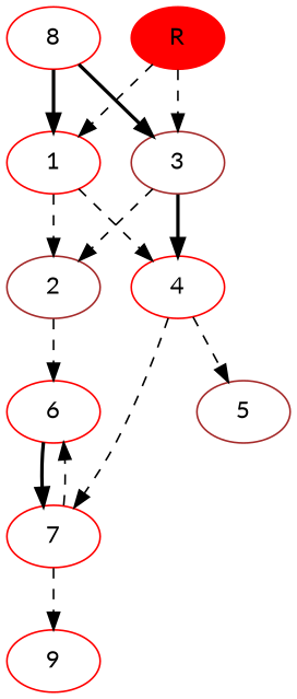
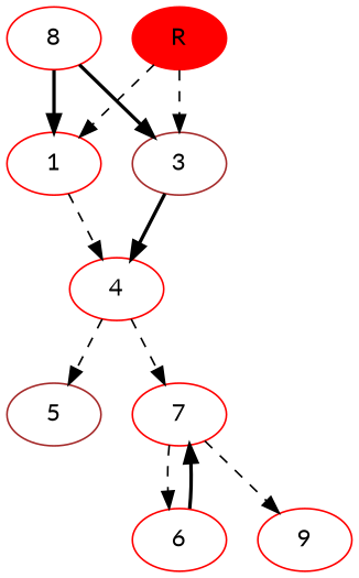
  digraph {
    fontname=Lato
    node [color=red fontname=Lato]
    edge [fontname=Lato style=dashed]
-   2 [color=brown]
    1
    4
    6
    5 [color=brown]
    7
    3 [color=brown]
    9
    8
    R [fillcolor="#ff0000" style=filled]
-   2 -> 6
-   1 -> 2
    1 -> 4
    4 -> 5
    4 -> 7
    6 -> 7 [style=bold]
    7 -> 6
    7 -> 9
-   3 -> 2
    3 -> 4 [style=bold]
    8 -> 1 [style=bold]
    8 -> 3 [style=bold]
    R -> 1
    R -> 3
  }
